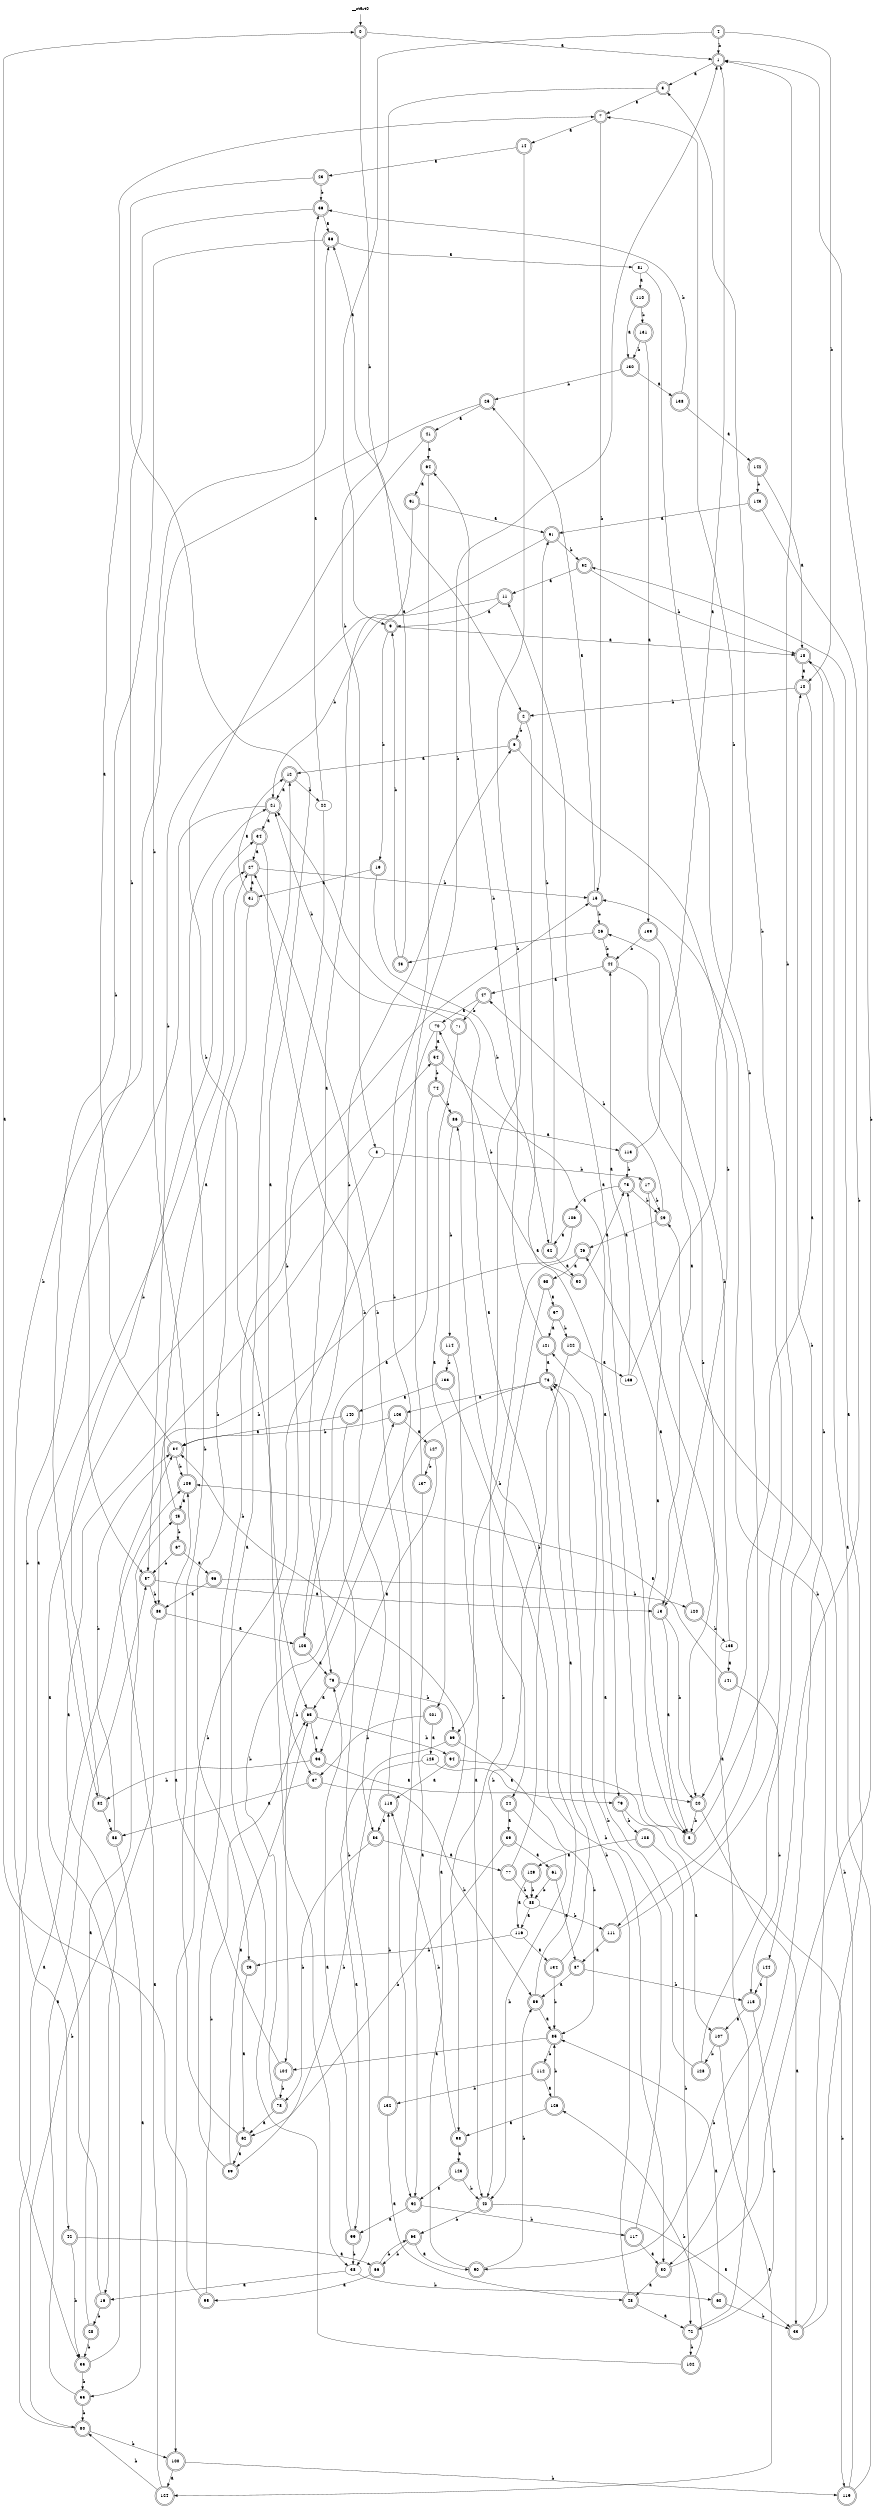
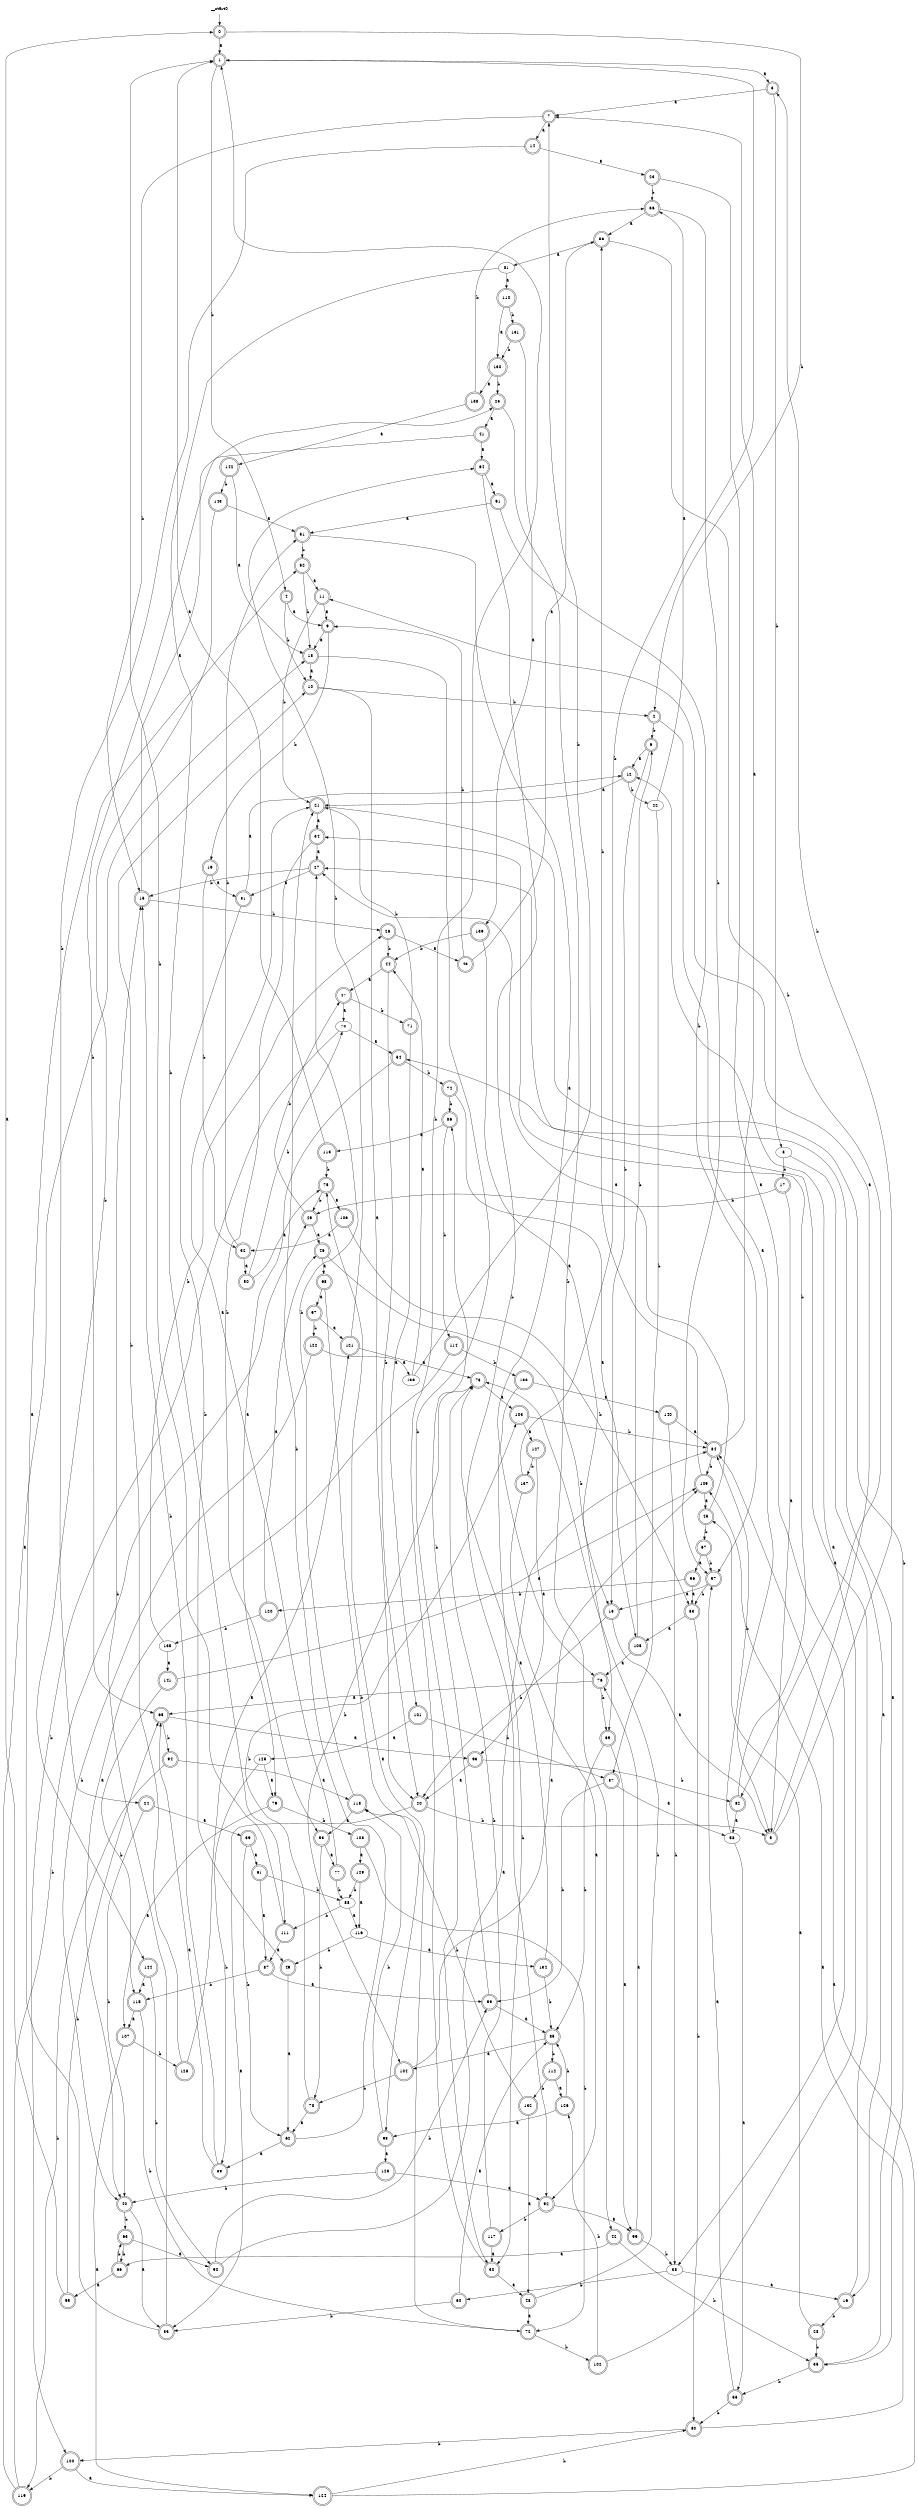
  digraph {
    node [shape=doublecircle]
    __start0 [shape=none]
    0
    1
    2
    3
    4
    5
    6
    7
    8 [shape=""]
    9
    10
    11
    12
    13
    14
    15
    16
    17
    18
    19
    20
    21
    22 [shape=""]
    23
    24
    25
    26
    27
    28
    29
    30
    31
    32
    33
    34
    35
    36
    37
    38 [shape=""]
    39
    40
    41
    42
    43
    44
    45
    46
    47
    48
    49
    50
    51
    52
    53
    54
    55
    56
    57
-   58
+   58 [shape=ellipse]
    59
    60
    61
    62
    63
    64
    65
    66
    67
    68
    69
    70 [shape=""]
    71
    72
    73
    75
    76
    77
    78
    74
    79
    80
    81 [shape=""]
    82
    83
    84
    85
    86
    87
    88 [shape=""]
    89
    90
    91
    92
    93
    94
    95
    96
    97
    98
    99
    100
-   101 [label=201]
+   101
    102
    103
    104
    105
    106
    107
    108
    109
    110
    111
    112
    113
    114
    115
    116 [shape=""]
    117
    118
    119
    120
    121
    122
    123
    124
    125 [shape=""]
    126
    127
    128
    129
    130
    131
    132
    133
    134
    135 [shape=""]
    136 [shape=""]
    137
    138
    139
    140
    141
    142
    143
    144
    __start0 -> 0
    0 -> 1 [label=a]
    0 -> 2 [label=b]
    1 -> 3 [label=a]
-   4 -> 1 [label=b]
+   1 -> 4 [label=b]
    2 -> 5 [label=a]
    2 -> 6 [label=b]
    3 -> 7 [label=a]
    3 -> 8 [label=b]
    4 -> 9 [label=a]
    4 -> 10 [label=b]
    5 -> 3 [label=b]
    5 -> 11 [label=a]
    6 -> 12 [label=a]
    6 -> 13 [label=b]
    7 -> 14 [label=a]
    7 -> 15 [label=b]
    8 -> 16 [label=a]
    8 -> 17 [label=b]
    9 -> 18 [label=a]
    9 -> 19 [label=b]
    10 -> 2 [label=b]
    10 -> 20 [label=a]
    11 -> 9 [label=a]
    11 -> 21 [label=b]
    12 -> 21 [label=a]
    12 -> 22 [label=b]
    13 -> 5 [label=a]
    13 -> 20 [label=b]
    14 -> 23 [label=a]
    14 -> 24 [label=b]
    15 -> 25 [label=a]
    15 -> 26 [label=b]
    16 -> 27 [label=a]
    16 -> 28 [label=b]
    17 -> 5 [label=a]
    17 -> 29 [label=b]
    18 -> 10 [label=a]
    18 -> 30 [label=b]
    19 -> 31 [label=a]
    19 -> 32 [label=b]
    20 -> 5 [label=b]
    20 -> 33 [label=a]
    21 -> 34 [label=a]
    21 -> 35 [label=b]
    22 -> 36 [label=a]
    22 -> 37 [label=b]
    23 -> 36 [label=b]
    23 -> 38 [label=a]
    24 -> 39 [label=a]
    24 -> 40 [label=b]
    25 -> 41 [label=a]
    25 -> 42 [label=b]
    26 -> 43 [label=a]
    26 -> 44 [label=b]
    27 -> 15 [label=b]
    27 -> 31 [label=a]
    28 -> 35 [label=b]
    28 -> 45 [label=a]
    29 -> 46 [label=a]
    29 -> 47 [label=b]
    30 -> 1 [label=b]
    30 -> 48 [label=a]
    31 -> 12 [label=a]
    31 -> 49 [label=b]
    32 -> 50 [label=a]
    32 -> 51 [label=b]
    33 -> 15 [label=b]
    33 -> 52 [label=a]
    34 -> 27 [label=a]
    34 -> 53 [label=b]
    35 -> 54 [label=a]
    35 -> 55 [label=b]
    36 -> 56 [label=a]
    36 -> 57 [label=b]
    37 -> 58 [label=a]
    37 -> 59 [label=b]
    38 -> 16 [label=a]
    38 -> 60 [label=b]
    39 -> 61 [label=a]
    39 -> 62 [label=b]
    40 -> 33 [label=a]
    40 -> 63 [label=b]
    41 -> 64 [label=a]
    41 -> 65 [label=b]
    42 -> 35 [label=b]
    42 -> 66 [label=a]
    43 -> 9 [label=b]
    43 -> 56 [label=a]
    44 -> 20 [label=b]
    44 -> 47 [label=a]
    45 -> 27 [label=a]
    45 -> 67 [label=b]
    46 -> 68 [label=a]
    46 -> 69 [label=b]
    47 -> 70 [label=a]
    47 -> 71 [label=b]
    48 -> 72 [label=a]
    48 -> 73 [label=b]
    49 -> 62 [label=a]
    50 -> 70 [label=b]
    50 -> 75 [label=a]
    51 -> 52 [label=b]
    51 -> 76 [label=a]
    52 -> 11 [label=a]
    52 -> 18 [label=b]
    53 -> 77 [label=a]
    53 -> 78 [label=b]
    54 -> 74 [label=b]
    54 -> 79 [label=a]
    55 -> 57 [label=a]
    55 -> 80 [label=b]
    56 -> 81 [label=a]
    56 -> 82 [label=b]
    57 -> 13 [label=a]
    57 -> 83 [label=b]
    58 -> 55 [label=a]
    58 -> 84 [label=b]
    59 -> 85 [label=a]
    59 -> 86 [label=b]
    60 -> 33 [label=b]
    60 -> 85 [label=a]
    61 -> 87 [label=a]
    61 -> 88 [label=b]
    62 -> 21 [label=b]
    62 -> 89 [label=a]
    63 -> 66 [label=b]
    63 -> 90 [label=a]
    64 -> 91 [label=a]
    64 -> 92 [label=b]
    65 -> 93 [label=a]
    65 -> 94 [label=b]
    66 -> 63 [label=b]
    66 -> 95 [label=a]
    67 -> 57 [label=b]
    67 -> 96 [label=a]
    68 -> 97 [label=a]
    68 -> 98 [label=b]
    69 -> 85 [label=b]
    69 -> 99 [label=a]
    70 -> 54 [label=a]
    70 -> 100 [label=b]
    71 -> 21 [label=b]
    71 -> 101 [label=a]
    72 -> 75 [label=a]
    72 -> 102 [label=b]
    73 -> 103 [label=a]
    73 -> 104 [label=b]
    75 -> 29 [label=b]
    75 -> 106 [label=a]
    76 -> 65 [label=a]
    76 -> 69 [label=b]
    77 -> 21 [label=a]
    77 -> 88 [label=b]
    78 -> 62 [label=a]
    78 -> 103 [label=b]
    74 -> 86 [label=b]
    74 -> 105 [label=a]
    79 -> 107 [label=a]
    79 -> 108 [label=b]
    80 -> 100 [label=b]
    80 -> 109 [label=a]
    81 -> 110 [label=a]
    81 -> 111 [label=b]
    82 -> 34 [label=b]
    82 -> 58 [label=a]
    83 -> 80 [label=b]
    83 -> 105 [label=a]
    84 -> 7 [label=a]
    84 -> 109 [label=b]
    85 -> 104 [label=a]
    85 -> 112 [label=b]
    86 -> 113 [label=a]
    86 -> 114 [label=b]
    87 -> 59 [label=a]
    87 -> 115 [label=b]
    88 -> 111 [label=b]
    88 -> 116 [label=a]
    89 -> 15 [label=b]
    89 -> 65 [label=a]
    90 -> 59 [label=b]
    90 -> 84 [label=a]
    91 -> 51 [label=a]
    91 -> 57 [label=b]
    92 -> 99 [label=a]
    92 -> 117 [label=b]
    93 -> 20 [label=a]
    93 -> 82 [label=b]
    94 -> 118 [label=a]
    94 -> 119 [label=b]
    95 -> 0 [label=a]
    95 -> 65 [label=b]
    96 -> 83 [label=a]
    96 -> 120 [label=b]
    97 -> 121 [label=a]
    97 -> 122 [label=b]
    98 -> 118 [label=b]
    98 -> 123 [label=a]
    99 -> 38 [label=b]
    99 -> 76 [label=a]
    100 -> 119 [label=b]
    100 -> 124 [label=a]
    101 -> 37 [label=b]
    101 -> 125 [label=a]
    102 -> 12 [label=a]
    102 -> 126 [label=b]
    103 -> 84 [label=b]
    103 -> 127 [label=a]
    104 -> 78 [label=b]
    104 -> 109 [label=a]
    105 -> 6 [label=b]
    105 -> 76 [label=a]
    106 -> 32 [label=a]
    106 -> 83 [label=b]
    107 -> 124 [label=a]
    107 -> 128 [label=b]
    108 -> 72 [label=b]
    108 -> 129 [label=a]
    109 -> 45 [label=a]
    109 -> 56 [label=b]
    110 -> 130 [label=a]
    110 -> 131 [label=b]
    111 -> 1 [label=b]
    111 -> 87 [label=a]
    112 -> 126 [label=a]
    112 -> 132 [label=b]
    113 -> 1 [label=a]
    113 -> 75 [label=b]
    114 -> 40 [label=a]
    114 -> 133 [label=b]
    115 -> 72 [label=b]
    115 -> 107 [label=a]
    116 -> 49 [label=b]
    116 -> 134 [label=a]
    117 -> 30 [label=a]
    117 -> 73 [label=b]
    118 -> 27 [label=b]
    118 -> 53 [label=a]
    119 -> 18 [label=a]
    119 -> 29 [label=b]
    120 -> 46 [label=a]
    120 -> 135 [label=b]
    121 -> 64 [label=b]
    121 -> 73 [label=a]
    122 -> 40 [label=b]
    122 -> 136 [label=a]
    123 -> 40 [label=b]
    123 -> 92 [label=a]
    124 -> 80 [label=b]
    124 -> 84 [label=a]
    125 -> 79 [label=a]
    125 -> 89 [label=b]
    126 -> 85 [label=b]
    126 -> 98 [label=a]
    127 -> 93 [label=a]
    127 -> 137 [label=b]
    128 -> 10 [label=b]
    128 -> 121 [label=a]
    129 -> 88 [label=b]
    129 -> 116 [label=a]
    130 -> 25 [label=b]
    130 -> 138 [label=a]
    131 -> 130 [label=b]
    131 -> 139 [label=a]
    132 -> 48 [label=a]
    132 -> 118 [label=b]
    133 -> 30 [label=b]
    133 -> 140 [label=a]
    134 -> 73 [label=a]
    134 -> 85 [label=b]
    135 -> 26 [label=b]
    135 -> 141 [label=a]
    136 -> 7 [label=b]
    136 -> 44 [label=a]
    137 -> 1 [label=b]
    137 -> 92 [label=a]
    138 -> 36 [label=b]
    138 -> 142 [label=a]
    139 -> 13 [label=a]
    139 -> 44 [label=b]
    140 -> 38 [label=b]
    140 -> 84 [label=a]
    141 -> 109 [label=a]
    141 -> 115 [label=b]
    142 -> 18 [label=a]
    142 -> 143 [label=b]
    143 -> 51 [label=a]
    143 -> 144 [label=b]
    144 -> 90 [label=b]
    144 -> 115 [label=a]
  }
